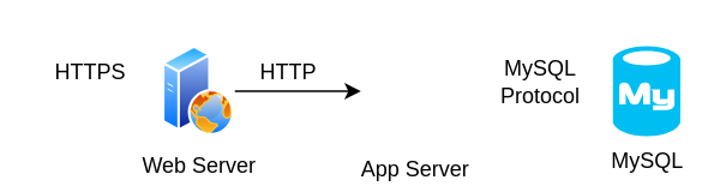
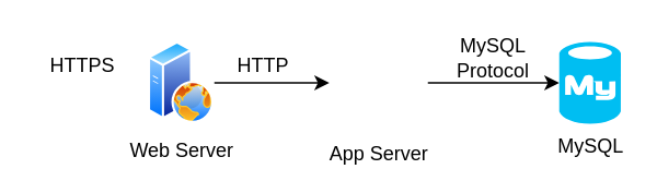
  <mxCell id="0" />
  <mxCell id="1" parent="0" />
  <mxCell id="2" style="edgeStyle=orthogonalEdgeStyle;rounded=0;orthogonalLoop=1;jettySize=auto;html=1;entryX=0;entryY=0.5;entryDx=0;entryDy=0;" edge="1" parent="1" source="3" target="5"><mxGeometry relative="1" as="geometry" /></mxCell>
  <mxCell id="3" value="Web Server" style="aspect=fixed;perimeter=ellipsePerimeter;html=1;align=center;shadow=0;dashed=0;spacingTop=3;image;image=img/lib/active_directory/web_server.svg;" vertex="1" parent="1"><mxGeometry x="90" y="25" width="40" height="50" as="geometry" /></mxCell>
+ <mxCell id="4" style="edgeStyle=orthogonalEdgeStyle;rounded=0;orthogonalLoop=1;jettySize=auto;html=1;entryX=0;entryY=0.5;entryDx=0;entryDy=0;entryPerimeter=0;" edge="1" parent="1" source="5" target="6"><mxGeometry relative="1" as="geometry"><mxPoint x="330" y="42" as="targetPoint" /></mxGeometry></mxCell>
  <mxCell id="5" value="App Server" style="shape=image;html=1;verticalAlign=top;verticalLabelPosition=bottom;labelBackgroundColor=#ffffff;imageAspect=0;aspect=fixed;image=https://cdn2.iconfinder.com/data/icons/boxicons-logos/24/bxl-spring-boot-128.png" vertex="1" parent="1"><mxGeometry x="200" y="20" width="60" height="60" as="geometry" /></mxCell>
  <mxCell id="6" value="MySQL" style="verticalLabelPosition=bottom;html=1;verticalAlign=top;align=center;strokeColor=none;fillColor=#00BEF2;shape=mxgraph.azure.mysql_database;" vertex="1" parent="1"><mxGeometry x="340" y="25" width="37.5" height="50" as="geometry" /></mxCell>
  <mxCell id="7" value="HTTPS" style="text;html=1;strokeColor=none;fillColor=none;align=center;verticalAlign=middle;whiteSpace=wrap;rounded=0;" vertex="1" parent="1"><mxGeometry x="20" y="25" width="60" height="30" as="geometry" /></mxCell>
  <mxCell id="8" value="HTTP" style="text;html=1;strokeColor=none;fillColor=none;align=center;verticalAlign=middle;whiteSpace=wrap;rounded=0;" vertex="1" parent="1"><mxGeometry x="130" y="25" width="60" height="30" as="geometry" /></mxCell>
- <mxCell id="9" value="MySQL Protocol" style="text;html=1;strokeColor=none;fillColor=none;align=center;verticalAlign=middle;whiteSpace=wrap;rounded=0;" vertex="1" parent="1"><mxGeometry x="270" y="30" width="60" height="30" as="geometry" /></mxCell>
+ <mxCell id="9" value="MySQL Protocol" style="text;html=1;strokeColor=none;fillColor=none;align=center;verticalAlign=middle;whiteSpace=wrap;rounded=0;" vertex="1" parent="1"><mxGeometry x="270" y="20" width="60" height="30" as="geometry" /></mxCell>
